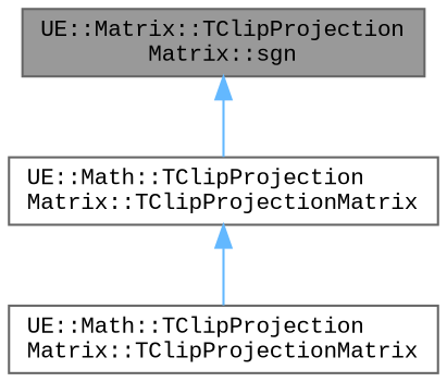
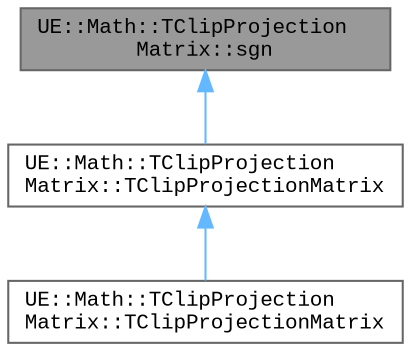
  digraph {
    rankdir=TB
    fontname="Liberation Mono"
    node [color=grey40 fillcolor=white fontname="Liberation Mono" fontsize=10 shape=box style=filled]
    edge [color=steelblue1 dir=back fontname="Liberation Mono" fontsize=10 labelfontname=Helvetica labelfontsize=10 style=solid]
-   n1 [color=gray40 fillcolor=grey60 fontcolor=black height=0.2 label="UE::Matrix::TClipProjection\lMatrix::sgn" width=0.4]
+   n1 [color=gray40 fillcolor=grey60 fontcolor=black height=0.2 label="UE::Math::TClipProjection\lMatrix::sgn" width=0.4]
    n2 [height=0.2 label="UE::Math::TClipProjection\lMatrix::TClipProjectionMatrix" width=0.4]
    n3 [height=0.2 label="UE::Math::TClipProjection\lMatrix::TClipProjectionMatrix" width=0.4]
    n1 -> n2
    n2 -> n3
  }
